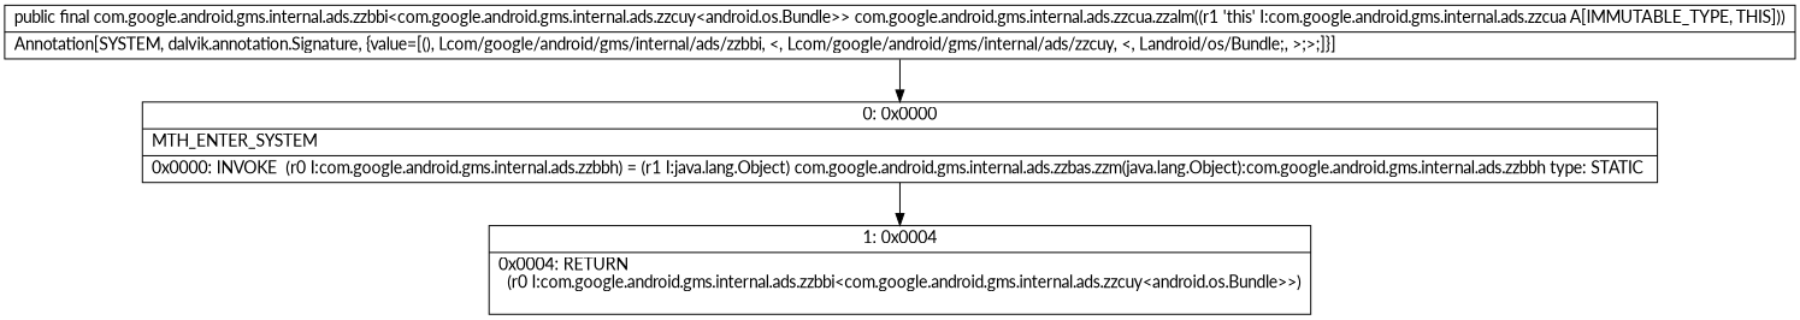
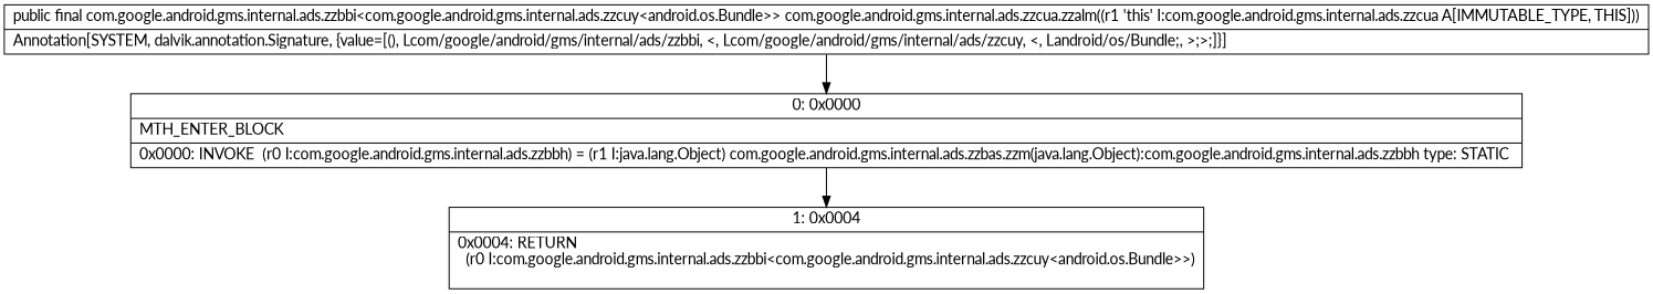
  digraph {
    fontname=Lato
    node [shape=record fontname=Lato]
    edge [fontname=Lato]
-   n1 [label="{0\:\ 0x0000|MTH_ENTER_SYSTEM\l|0x0000: INVOKE  (r0 I:com.google.android.gms.internal.ads.zzbbh) = (r1 I:java.lang.Object) com.google.android.gms.internal.ads.zzbas.zzm(java.lang.Object):com.google.android.gms.internal.ads.zzbbh type: STATIC \l}"]
+   n1 [label="{0\:\ 0x0000|MTH_ENTER_BLOCK\l|0x0000: INVOKE  (r0 I:com.google.android.gms.internal.ads.zzbbh) = (r1 I:java.lang.Object) com.google.android.gms.internal.ads.zzbas.zzm(java.lang.Object):com.google.android.gms.internal.ads.zzbbh type: STATIC \l}"]
    n2 [label="{1\:\ 0x0004|0x0004: RETURN  \l  (r0 I:com.google.android.gms.internal.ads.zzbbi\<com.google.android.gms.internal.ads.zzcuy\<android.os.Bundle\>\>)\l \l}"]
    n3 [label="{public final com.google.android.gms.internal.ads.zzbbi\<com.google.android.gms.internal.ads.zzcuy\<android.os.Bundle\>\> com.google.android.gms.internal.ads.zzcua.zzalm((r1 'this' I:com.google.android.gms.internal.ads.zzcua A[IMMUTABLE_TYPE, THIS]))  | Annotation[SYSTEM, dalvik.annotation.Signature, \{value=[(), Lcom\/google\/android\/gms\/internal\/ads\/zzbbi, \<, Lcom\/google\/android\/gms\/internal\/ads\/zzcuy, \<, Landroid\/os\/Bundle;, \>;\>;]\}]\l}"]
    n1 -> n2
    n3 -> n1
  }
